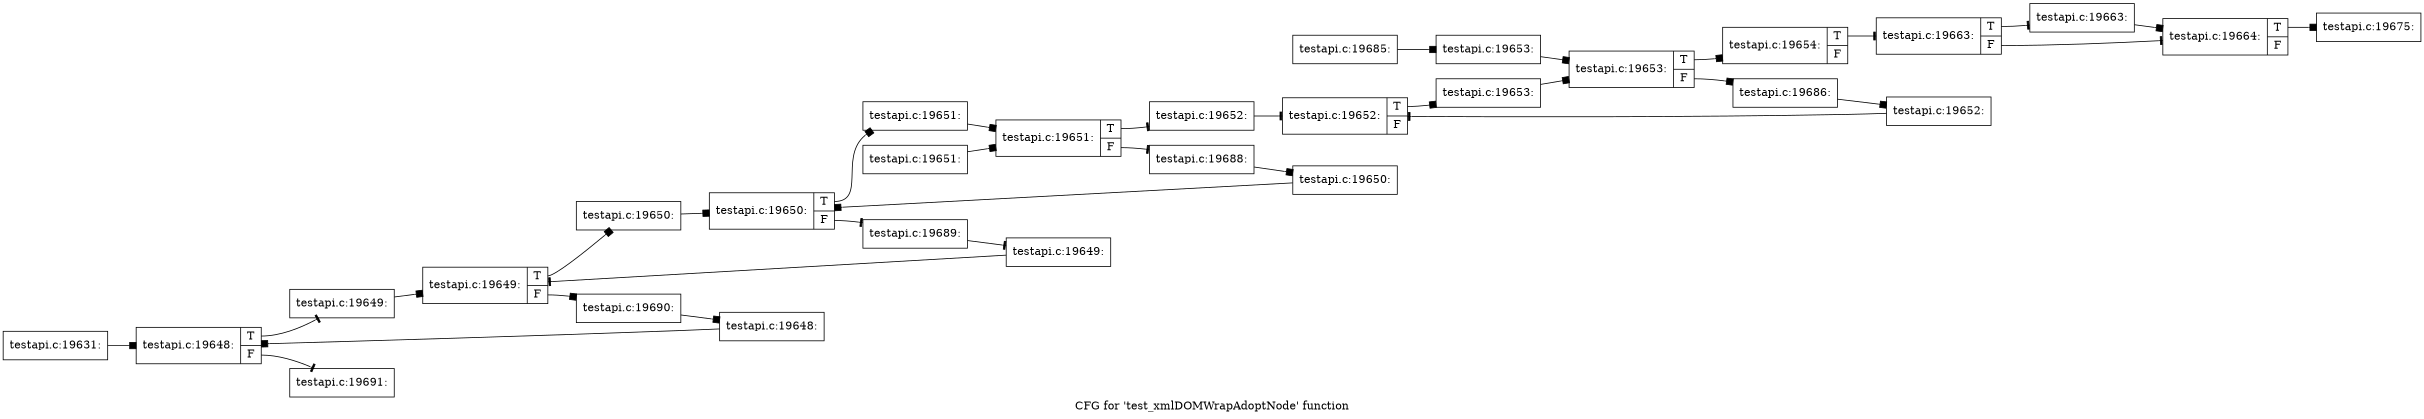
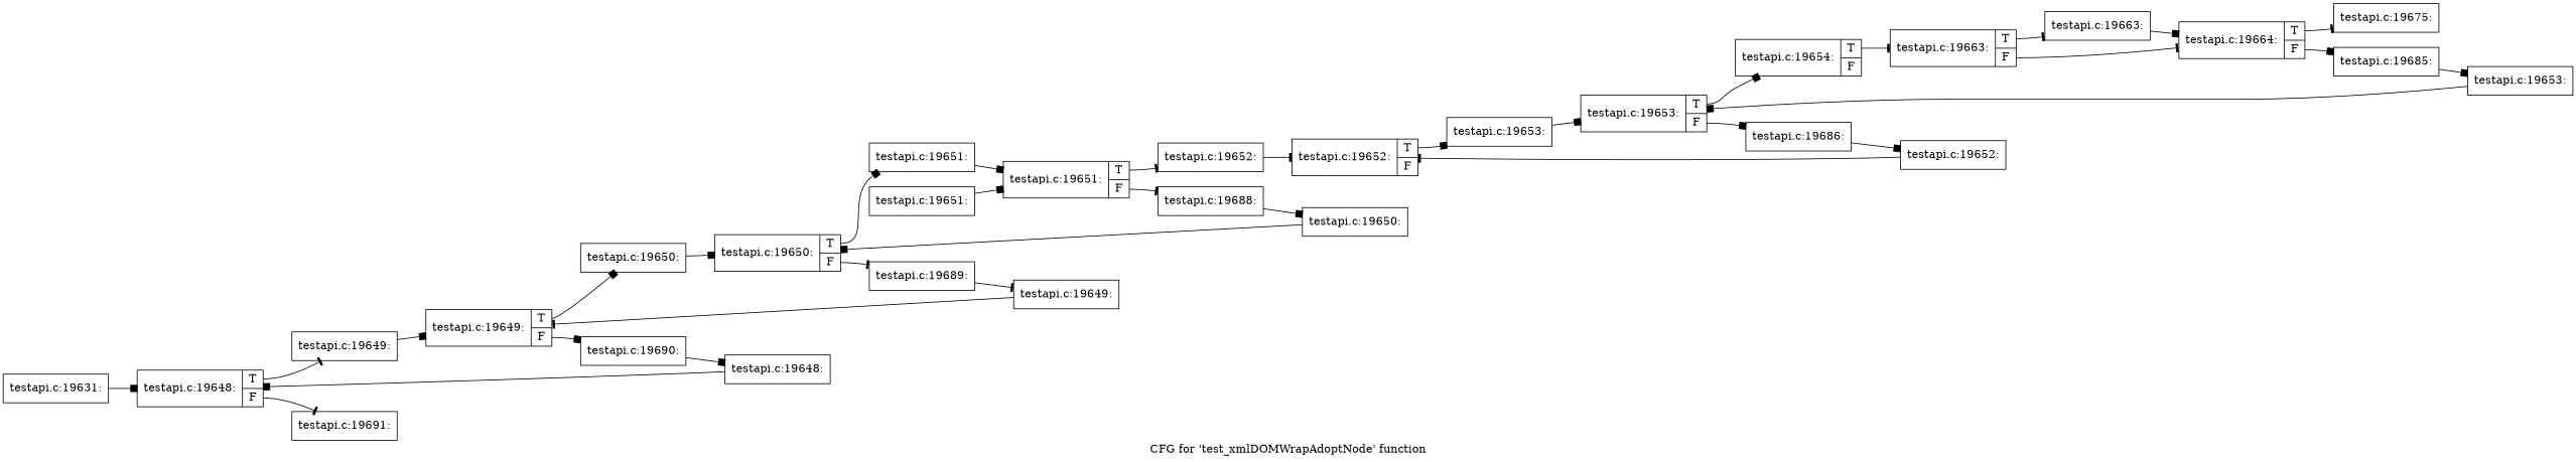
  digraph {
    label="CFG for 'test_xmlDOMWrapAdoptNode' function"
    rankdir=LR
    node [shape=record]
    edge [arrowhead=box]
    n1 [label="{testapi.c:19631:}"]
    n2 [label="{testapi.c:19648:|{<s0>T|<s1>F}}"]
    n3 [label="{testapi.c:19649:}"]
    n4 [label="{testapi.c:19691:}"]
    n5 [label="{testapi.c:19649:|{<s0>T|<s1>F}}"]
    n6 [label="{testapi.c:19650:}"]
    n7 [label="{testapi.c:19690:}"]
    n8 [label="{testapi.c:19650:|{<s0>T|<s1>F}}"]
    n9 [label="{testapi.c:19648:}"]
    n10 [label="{testapi.c:19651:}"]
    n11 [label="{testapi.c:19689:}"]
    n12 [label="{testapi.c:19651:|{<s0>T|<s1>F}}"]
    n13 [label="{testapi.c:19649:}"]
    n14 [label="{testapi.c:19652:}"]
    n15 [label="{testapi.c:19688:}"]
    n16 [label="{testapi.c:19652:|{<s0>T|<s1>F}}"]
    n17 [label="{testapi.c:19650:}"]
    n18 [label="{testapi.c:19653:}"]
    n19 [label="{testapi.c:19653:|{<s0>T|<s1>F}}"]
    n20 [label="{testapi.c:19654:|{<s0>T|<s1>F}}"]
    n21 [label="{testapi.c:19686:}"]
    n22 [label="{testapi.c:19651:}"]
    n23 [label="{testapi.c:19663:|{<s0>T|<s1>F}}"]
    n24 [label="{testapi.c:19652:}"]
    n25 [label="{testapi.c:19664:|{<s0>T|<s1>F}}"]
    n26 [label="{testapi.c:19663:}"]
    n27 [label="{testapi.c:19675:}"]
    n28 [label="{testapi.c:19685:}"]
    n29 [label="{testapi.c:19653:}"]
    n1 -> n2
    n2 -> n3 [arrowhead=tee tailport=s0]
    n2 -> n4 [arrowhead=tee tailport=s1]
    n3 -> n5
    n5 -> n6 [tailport=s0]
    n5 -> n7 [tailport=s1]
    n6 -> n8
    n7 -> n9
    n8 -> n10 [tailport=s0]
    n8 -> n11 [arrowhead=tee tailport=s1]
    n9 -> n2
    n10 -> n12
    n11 -> n13 [arrowhead=tee]
    n12 -> n14 [arrowhead=tee tailport=s0]
    n12 -> n15 [arrowhead=tee tailport=s1]
    n13 -> n5 [arrowhead=tee]
    n14 -> n16 [arrowhead=tee]
    n15 -> n17
    n16 -> n18 [tailport=s0]
    n17 -> n8
    n18 -> n19
    n19 -> n20 [tailport=s0]
    n19 -> n21 [tailport=s1]
    n20 -> n23 [arrowhead=tee tailport=s0]
    n21 -> n24
    n22 -> n12
    n23 -> n25 [arrowhead=tee tailport=s1]
    n23 -> n26 [arrowhead=tee tailport=s0]
    n24 -> n16 [arrowhead=tee]
-   n25 -> n27 [tailport=s0]
+   n25 -> n27 [arrowhead=tee tailport=s0]
+   n25 -> n28 [tailport=s1]
    n26 -> n25
    n28 -> n29
    n29 -> n19
  }
